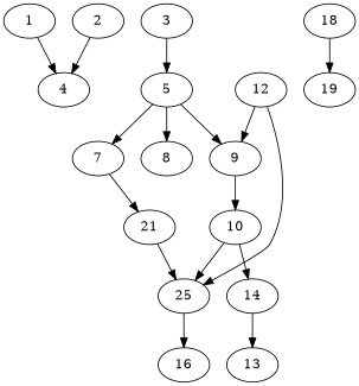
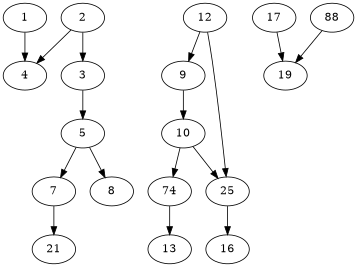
  digraph {
    node [alpha=0.11]
    1 [alpha=0.08 expect_size=43184128]
    4 [alpha=0.12 expect_size=48168960]
    3 [alpha=0.01 expect_size=48066560]
    5 [expect_size=8335360]
    7 [alpha=0.05 expect_size=18378752]
    8 [alpha=0.09 expect_size=36190208]
    9 [alpha=0.03 expect_size=39123968]
    2 [alpha=0.13 expect_size=25914368]
    n9 [alpha=0.19 expect_size=22458368 label=21]
    10 [alpha=0.09 expect_size=22484992]
-   14 [alpha=0.02 expect_size=25121792]
+   14 [alpha=0.02 expect_size=25121792 label=74]
    n12 [alpha=0.15 expect_size=6309888 label=25]
    12 [alpha=0.03 expect_size=41412608]
    13 [alpha=0.07 expect_size=23895040]
    16 [expect_size=31525888]
+   17 [alpha=0.06 expect_size=51719168]
    19 [alpha=0.02 expect_size=36919296]
-   18 [alpha=0.04 expect_size=15259648]
+   18 [alpha=0.04 expect_size=15259648 label=88]
    1 -> 4
    3 -> 5
    5 -> 7
    5 -> 8
-   5 -> 9
    7 -> n9
    9 -> 10
    2 -> 4
-   n9 -> n12
+   2 -> 3
    10 -> 14
    10 -> n12
    14 -> 13
    n12 -> 16
    12 -> 9
    12 -> n12
+   17 -> 19
    18 -> 19
  }
